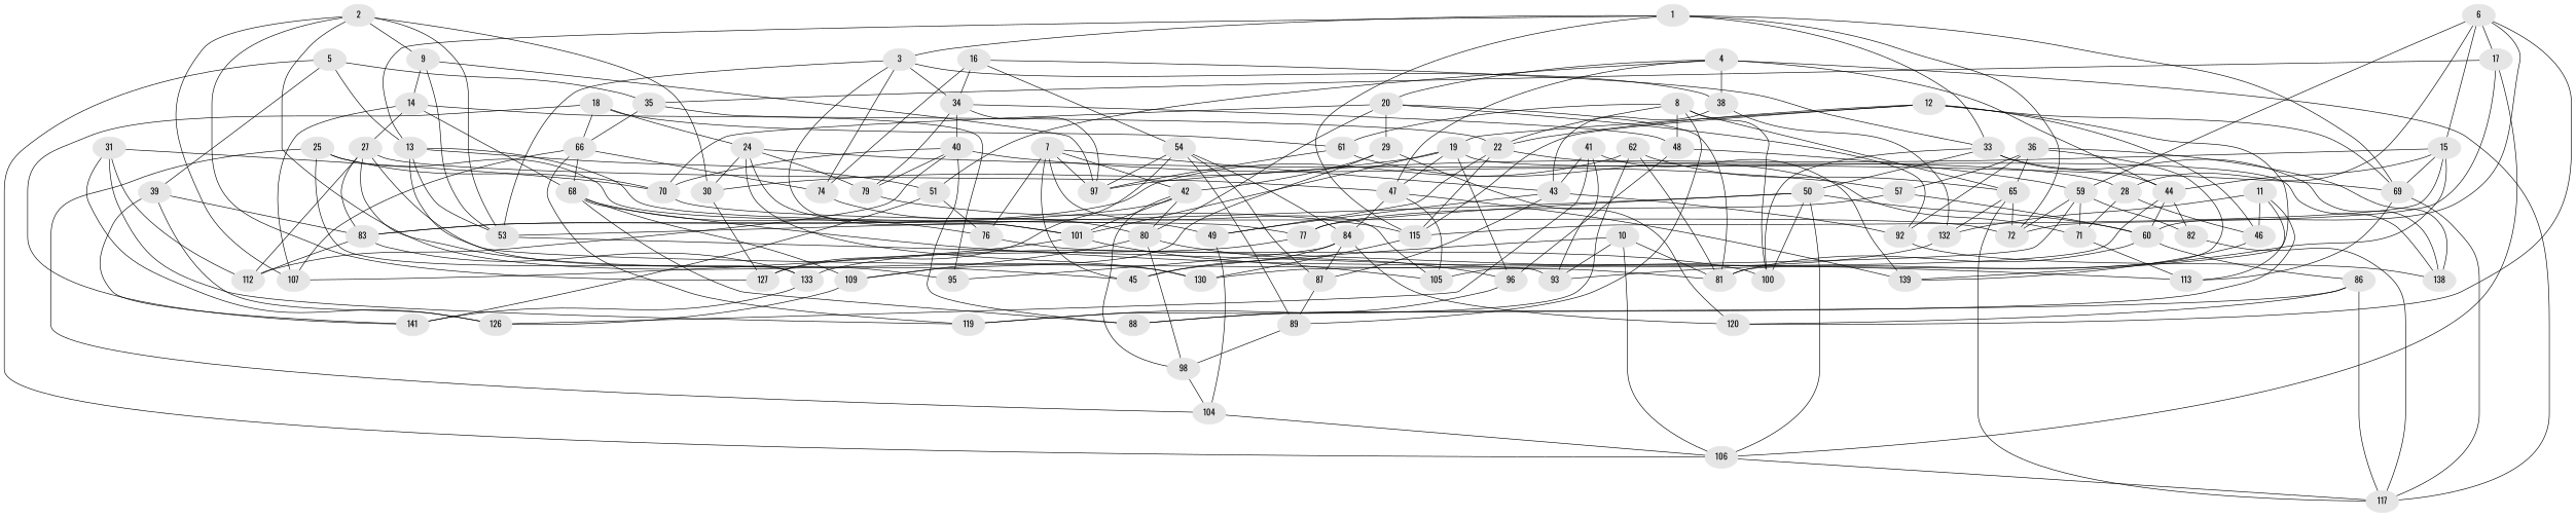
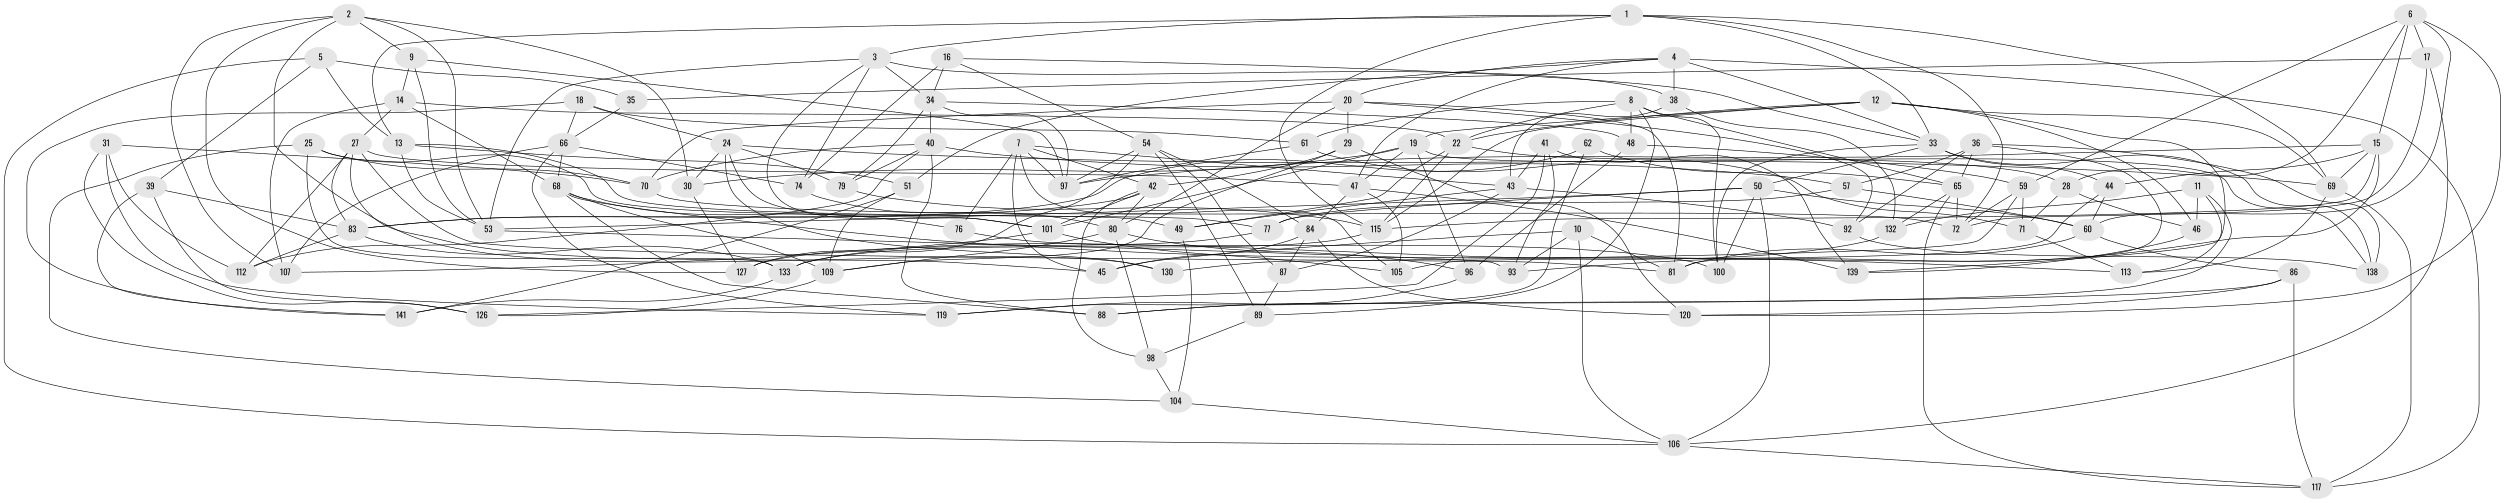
  graph {
    fontname=Oswald
    node [color=gray90 fontname=Oswald style=filled]
    edge [fontname=Oswald]
    1 [super="+23"]
    3 [super="+144"]
    13 [super="+118"]
    33 [super="+125"]
    69 [super="+103"]
    72 [super="+124"]
    115 [super="+135"]
    53 [super="+116"]
    34 [super="+78"]
    38
    74
    101 [super="+122"]
    51
    77
-   95
    44 [super="+140"]
    100
    138
    50 [super="+142"]
    117 [super="+143"]
    113
    130
    2 [super="+129"]
    9
    30
    107
    n27 [label=127]
    97 [super="+131"]
    14 [super="+21"]
    93
    48
    79
    40 [super="+134"]
    43 [super="+63"]
    132
    80 [super="+99"]
    105
    4 [super="+58"]
    20 [super="+52"]
    47 [super="+75"]
    81 [super="+127"]
    92
    29
    70 [super="+110"]
    60 [super="+111"]
-   82
    139
    84 [super="+94"]
    76
    141
    5
    35
    39
    n54 [label=106 super="+128"]
    66 [super="+121"]
    83 [super="+102"]
    126
    6 [super="+37"]
    15 [super="+45"]
    17
    28
    59 [super="+73"]
    120
    46
    71
    86
    7 [super="+64"]
    42 [super="+91"]
    n69 [label=45]
    98
    49
    87
    8 [super="+55"]
    22 [super="+32"]
    61
    65 [super="+67"]
    89
    96
    27 [super="+145"]
    68 [super="+90"]
    10
    11
    88
    133
    12 [super="+26"]
    19 [super="+56"]
    112
    109
    16
    54 [super="+106"]
    24 [super="+136"]
    18
    119
    104 [super="+123"]
    25
    31
    57
    36
    41
    62
    1 -- 3
    1 -- 13
    1 -- 33
    1 -- 69
    1 -- 72
    1 -- 115
    3 -- 53
    3 -- 34
    3 -- 38
    3 -- 74
    3 -- 101
    13 -- 53
    13 -- 51
    13 -- 77
-   13 -- 95
    33 -- 44
    33 -- 100
    33 -- 138
    33 -- 50
    69 -- 117
    69 -- 113
-   115 -- 130
+   115 -- 133
    53 -- 93
    34 -- 97
    34 -- 48
    34 -- 79
    34 -- 40
    38 -- 43
    38 -- 132
    74 -- 80
    101 -- 107
    101 -- 105
-   51 -- 76
+   51 -- 109
    51 -- 141
    77 -- n27
    44 -- 105
    44 -- 60
-   44 -- 82
    50 -- 53
    50 -- 77
    50 -- 100
    50 -- 60
    50 -- n54
    2 -- 53
    2 -- 130
    2 -- 9
    2 -- 30
    2 -- 107
    2 -- n27
    9 -- 53
    9 -- 97
    9 -- 14
    30 -- n27
    14 -- 107
    14 -- 22
    14 -- 27
    14 -- 68
    48 -- 59
    48 -- 96
    79 -- 115
    40 -- 79
    40 -- 70
    40 -- 88
    40 -- 112
    40 -- 57
    43 -- 92
    43 -- 49
    43 -- 87
    132 -- 133
    80 -- 98
    80 -- 96
    80 -- 109
    4 -- 38
    4 -- 51
-   4 -- 44
+   4 -- 33
    4 -- 117
    4 -- 20
    4 -- 47
    20 -- 80
    20 -- 81
    20 -- 92
    20 -- 29
    20 -- 70
    47 -- 105
    47 -- 139
    47 -- 84
    92 -- 138
    29 -- 120
    29 -- 42
    29 -- 109
    70 -- 72 [weight=2]
    60 -- 81
    60 -- 86
-   82 -- 117
-   84 -- 95
    84 -- 120
    84 -- n69
    84 -- 87
    76 -- 100
    5 -- 13
    5 -- 35
    5 -- 39
    5 -- n54
-   35 -- 95
    35 -- 66
    39 -- 141
    39 -- 83
    39 -- 126
    n54 -- 117
    66 -- 74
    66 -- 107
    66 -- 68
    66 -- 119
    83 -- 133
    83 -- 112
    6 -- 60
    6 -- 15
    6 -- 17
    6 -- 28
    6 -- 59
    6 -- 120
    15 -- 69
    15 -- 115
    15 -- 44
    15 -- 97
    15 -- 93
    17 -- 72
    17 -- 35
    17 -- n54
    28 -- 46
    28 -- 71
    59 -- 72
    59 -- 130
-   59 -- 82
    59 -- 71
    46 -- 139
    71 -- 113
    86 -- 117
    86 -- 120
    86 -- 88
    7 -- 97
    7 -- 43
    7 -- 105
    7 -- 76
    7 -- 42
    7 -- n69
    42 -- 101
    42 -- 80
    42 -- 83
    42 -- 98
    98 -- 104
    49 -- 104
    87 -- 89
    8 -- 100
    8 -- 48
    8 -- 22
    8 -- 61
    8 -- 65
    8 -- 89
    22 -- 115
    22 -- 28
    22 -- 49
    61 -- 97
    61 -- 71
    65 -- 72
    65 -- 117
    65 -- 132
    89 -- 98
    96 -- 119
    27 -- 47
    27 -- 81
    27 -- 83
    27 -- n69
    27 -- 112
    68 -- 113
    68 -- 76
    68 -- 88
    68 -- 109
    10 -- 93
    10 -- 81
    10 -- n54
    10 -- n69
    11 -- 113
    11 -- 132
    11 -- 46
    11 -- 88
    133 -- 141
    12 -- 69
    12 -- 115
    12 -- 139
    12 -- 46
    12 -- 22
    12 -- 19
    19 -- 101
    19 -- 138
    19 -- 30
    19 -- 47
    19 -- 96
    109 -- 126
    16 -- 33
    16 -- 34
    16 -- 74
    16 -- 54
    54 -- n27
    54 -- 97
    54 -- 84
    54 -- 87
    54 -- 89
    24 -- 69
    24 -- 101
    24 -- 130
    24 -- 30
    24 -- 79
    18 -- 141
    18 -- 66
    18 -- 61
    18 -- 24
    104 -- n54
    25 -- 70
    25 -- 49
    25 -- 133
    25 -- 104
    31 -- 70
    31 -- 126
    31 -- 112
    31 -- 119
    57 -- 77
    57 -- 60
    36 -- 138
    36 -- 81
    36 -- 92
    36 -- 65
    36 -- 57
    41 -- 93
    41 -- 43
    41 -- 139
    41 -- 126
-   62 -- 81
    62 -- 83
    62 -- 65
    62 -- 119
  }
